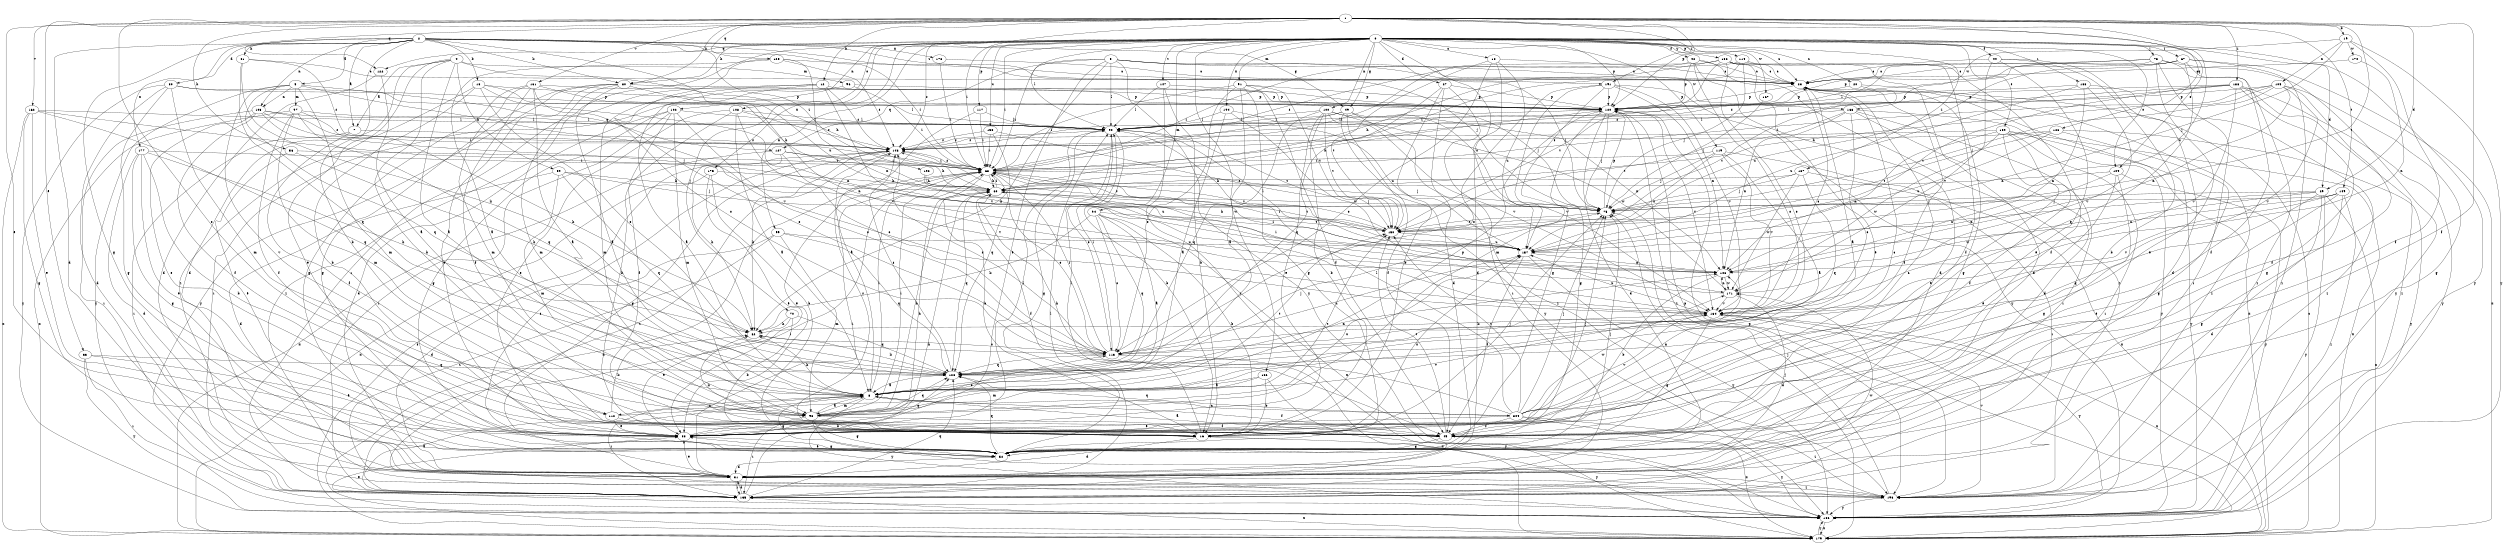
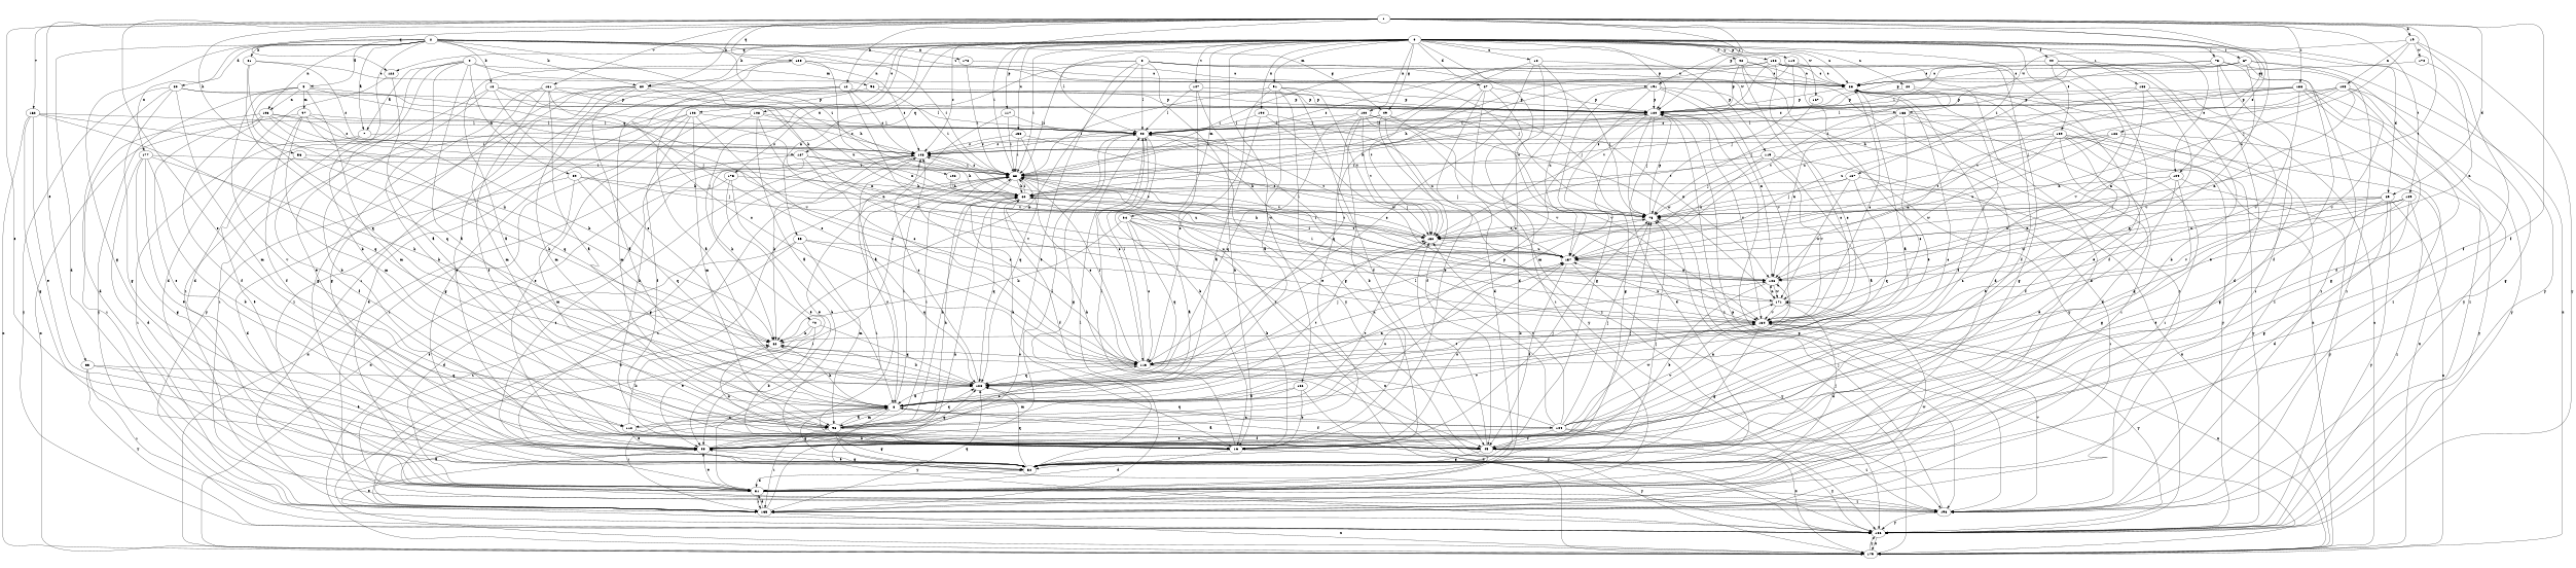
  strict digraph {
    0
    18
    20
    23
    27
    29
    42
    44
    49
    67
    68
    70
    73
    80
    90
    91
    94
    99
    100
    102
    108
    109
    114
    117
    119
    120
    122
    133
    135
    139
    143
    147
    153
    157
    166
    167
    n37 [label=194]
    175
    182
    186
    187
    150
    31
    113
    193
    45
    52
    8
    179
    16
    128
    75
    171
    38
    164
    60
    82
    98
    106
    1
    n61 [label=19]
    12
    33
    56
    112
    125
    126
    149
    161
    162
    188
    191
    168
    105
    170
    2
    5
    7
    13
    30
    81
    103
    177
    178
    192
    127
    97
    3
    4
    59
    96
-   104 [label=804]
+   104
    0 -> 18 [label=c]
    0 -> 20 [label=c]
    0 -> 23 [label=c]
    0 -> 27 [label=d]
    0 -> 29 [label=d]
    0 -> 42 [label=f]
    0 -> 44 [label=f]
    0 -> 49 [label=g]
    0 -> 67 [label=i]
    0 -> 68 [label=i]
    0 -> 70 [label=j]
    0 -> 73 [label=j]
    0 -> 80 [label=k]
    0 -> 90 [label=l]
    0 -> 91 [label=m]
    0 -> 94 [label=m]
    0 -> 99 [label=n]
    0 -> 100 [label=n]
    0 -> 102 [label=n]
    0 -> 108 [label=o]
    0 -> 109 [label=o]
    0 -> 114 [label=p]
    0 -> 117 [label=p]
    0 -> 119 [label=p]
    0 -> 120 [label=p]
    0 -> 122 [label=q]
    0 -> 133 [label=r]
    0 -> 135 [label=r]
    0 -> 139 [label=s]
    0 -> 143 [label=s]
    0 -> 147 [label=t]
    0 -> 153 [label=u]
    0 -> 157 [label=u]
    0 -> 166 [label=w]
    0 -> 167 [label=w]
    0 -> n37 [label=x]
    0 -> 175 [label=x]
    0 -> 182 [label=y]
    0 -> 186 [label=y]
    0 -> 187 [label=z]
    18 -> 23 [label=c]
    18 -> 157 [label=u]
    18 -> 150 [label=t]
    18 -> 31 [label=d]
    18 -> 113 [label=o]
    20 -> 120 [label=p]
    20 -> 150 [label=t]
    20 -> 193 [label=z]
    23 -> 120 [label=p]
    23 -> 45 [label=f]
    23 -> 52 [label=g]
    23 -> 8 [label=a]
    23 -> 179 [label=x]
    27 -> 120 [label=p]
    27 -> 135 [label=r]
    27 -> 31 [label=d]
    27 -> 16 [label=b]
    27 -> 128 [label=q]
    29 -> 157 [label=u]
    29 -> 186 [label=y]
    29 -> 31 [label=d]
    29 -> 179 [label=x]
    29 -> 128 [label=q]
    29 -> 75 [label=j]
    29 -> 171 [label=w]
    42 -> 23 [label=c]
    42 -> 68 [label=i]
    42 -> 120 [label=p]
    42 -> 31 [label=d]
    42 -> 113 [label=o]
    42 -> 193 [label=z]
    44 -> 23 [label=c]
    44 -> 31 [label=d]
    44 -> 16 [label=b]
    44 -> 38 [label=e]
-   44 -> 171 [label=v]
+   44 -> 164 [label=v]
    49 -> 68 [label=i]
    49 -> 90 [label=l]
    49 -> 186 [label=y]
    49 -> 193 [label=z]
    49 -> 45 [label=f]
    49 -> 164 [label=v]
    67 -> 23 [label=c]
    67 -> 120 [label=p]
    67 -> 157 [label=u]
    67 -> 193 [label=z]
    67 -> 45 [label=f]
    67 -> 179 [label=x]
    67 -> 128 [label=q]
    68 -> 143 [label=s]
    68 -> 150 [label=t]
    68 -> 113 [label=o]
    68 -> 179 [label=x]
    68 -> 16 [label=b]
    68 -> 75 [label=j]
    68 -> 38 [label=e]
    68 -> 60 [label=h]
    70 -> 16 [label=b]
    70 -> 128 [label=q]
    70 -> 38 [label=e]
    70 -> 82 [label=k]
    73 -> 23 [label=c]
    73 -> 90 [label=l]
    73 -> 135 [label=r]
    73 -> 143 [label=s]
    73 -> 186 [label=y]
    73 -> 193 [label=z]
    73 -> 38 [label=e]
    80 -> 120 [label=p]
    80 -> 186 [label=y]
    80 -> 52 [label=g]
    80 -> 8 [label=a]
    80 -> 38 [label=e]
    80 -> 164 [label=v]
    80 -> 98 [label=m]
    90 -> 143 [label=s]
    90 -> 150 [label=t]
    90 -> 113 [label=o]
    90 -> 52 [label=g]
    90 -> 16 [label=b]
    91 -> 68 [label=i]
    91 -> 120 [label=p]
    91 -> 150 [label=t]
    91 -> 113 [label=o]
    91 -> 45 [label=f]
    91 -> 52 [label=g]
    91 -> 8 [label=a]
    94 -> 150 [label=t]
    94 -> 113 [label=o]
    94 -> 8 [label=a]
    94 -> 179 [label=x]
    94 -> 16 [label=b]
    94 -> 128 [label=q]
    94 -> 82 [label=k]
    99 -> 157 [label=u]
    99 -> 31 [label=d]
    99 -> 193 [label=z]
    99 -> 128 [label=q]
    99 -> 98 [label=m]
    100 -> 90 [label=l]
    100 -> 150 [label=t]
    100 -> 16 [label=b]
    100 -> 128 [label=q]
    100 -> 171 [label=w]
    100 -> 38 [label=e]
    100 -> 164 [label=v]
    100 -> 106 [label=n]
    102 -> 90 [label=l]
    102 -> 135 [label=r]
    102 -> 31 [label=d]
    102 -> 113 [label=o]
    102 -> 45 [label=f]
    102 -> 52 [label=g]
    102 -> 98 [label=m]
    108 -> 90 [label=l]
    108 -> 143 [label=s]
    108 -> 113 [label=o]
    108 -> 8 [label=a]
    108 -> 16 [label=b]
    108 -> 38 [label=e]
    109 -> 186 [label=y]
    109 -> 52 [label=g]
    109 -> 38 [label=e]
    109 -> 60 [label=h]
    109 -> 106 [label=n]
    114 -> 23 [label=c]
    114 -> 68 [label=i]
    114 -> 143 [label=s]
    114 -> 45 [label=f]
    114 -> 75 [label=j]
    117 -> 68 [label=i]
    117 -> 90 [label=l]
    117 -> 8 [label=a]
    119 -> 68 [label=i]
    119 -> 157 [label=u]
    119 -> 8 [label=a]
    119 -> 179 [label=x]
    119 -> 75 [label=j]
    119 -> 164 [label=v]
    120 -> 90 [label=l]
    120 -> 31 [label=d]
    120 -> 193 [label=z]
    120 -> 52 [label=g]
    120 -> 75 [label=j]
    120 -> 164 [label=v]
    120 -> 60 [label=h]
    122 -> 31 [label=d]
    122 -> 8 [label=a]
    133 -> 120 [label=p]
    133 -> 157 [label=u]
    133 -> 193 [label=z]
    133 -> 164 [label=v]
    133 -> 106 [label=n]
    135 -> 68 [label=i]
    135 -> 90 [label=l]
    135 -> 31 [label=d]
    135 -> 8 [label=a]
    135 -> 179 [label=x]
    135 -> 128 [label=q]
    135 -> 171 [label=w]
    135 -> 60 [label=h]
    139 -> 135 [label=r]
    139 -> 143 [label=s]
    139 -> 186 [label=y]
    139 -> 45 [label=f]
    139 -> 179 [label=x]
    139 -> 171 [label=w]
    139 -> 38 [label=e]
    139 -> 106 [label=n]
    143 -> 68 [label=i]
    143 -> 193 [label=z]
    143 -> 52 [label=g]
    143 -> 82 [label=k]
    147 -> 90 [label=l]
    147 -> 120 [label=p]
    147 -> 135 [label=r]
    147 -> 16 [label=b]
    153 -> 68 [label=i]
    153 -> 143 [label=s]
    153 -> 150 [label=t]
    153 -> 128 [label=q]
    157 -> 68 [label=i]
    157 -> 90 [label=l]
    157 -> 186 [label=y]
    157 -> 45 [label=f]
    157 -> 106 [label=n]
    166 -> 186 [label=y]
    166 -> 8 [label=a]
    166 -> 16 [label=b]
    166 -> 98 [label=m]
    167 -> 75 [label=j]
    n37 -> 90 [label=l]
    n37 -> 157 [label=u]
    n37 -> 8 [label=a]
    n37 -> 171 [label=w]
    175 -> 179 [label=x]
    175 -> 16 [label=b]
    175 -> 38 [label=e]
    175 -> 60 [label=h]
    182 -> 23 [label=c]
    182 -> 68 [label=i]
    182 -> 150 [label=t]
    182 -> 31 [label=d]
    182 -> 113 [label=o]
    182 -> 45 [label=f]
    182 -> 38 [label=e]
    182 -> 60 [label=h]
    186 -> 179 [label=x]
    186 -> 38 [label=e]
    187 -> 135 [label=r]
    187 -> 128 [label=q]
    187 -> 75 [label=j]
    187 -> 171 [label=w]
    187 -> 60 [label=h]
    150 -> 143 [label=s]
    150 -> 157 [label=u]
    150 -> 60 [label=h]
    31 -> 68 [label=i]
    31 -> 135 [label=r]
    31 -> 143 [label=s]
    31 -> 193 [label=z]
    31 -> 38 [label=e]
    113 -> 68 [label=i]
    113 -> 90 [label=l]
    113 -> 143 [label=s]
    113 -> 157 [label=u]
    113 -> 179 [label=x]
    113 -> 128 [label=q]
    193 -> 120 [label=p]
    193 -> 186 [label=y]
    193 -> 75 [label=j]
    193 -> 164 [label=v]
    45 -> 186 [label=y]
    45 -> 150 [label=t]
    45 -> 52 [label=g]
    45 -> 8 [label=a]
    45 -> 75 [label=j]
    45 -> 82 [label=k]
    52 -> 23 [label=c]
    52 -> 31 [label=d]
    52 -> 128 [label=q]
    52 -> 75 [label=j]
    52 -> 38 [label=e]
    8 -> 68 [label=i]
    8 -> 120 [label=p]
    8 -> 135 [label=r]
    8 -> 186 [label=y]
    8 -> 150 [label=t]
    8 -> 45 [label=f]
    8 -> 52 [label=g]
    8 -> 82 [label=k]
    8 -> 98 [label=m]
    8 -> 112 [label=o]
    8 -> 104 [label=n]
    179 -> 23 [label=c]
    179 -> 120 [label=p]
    179 -> 143 [label=s]
    179 -> 186 [label=y]
    179 -> 75 [label=j]
    16 -> 90 [label=l]
    16 -> 143 [label=s]
    16 -> 157 [label=u]
    16 -> 186 [label=y]
    16 -> 31 [label=d]
    16 -> 75 [label=j]
    128 -> 143 [label=s]
    128 -> 8 [label=a]
    128 -> 75 [label=j]
    128 -> 82 [label=k]
    128 -> 106 [label=n]
    75 -> 120 [label=p]
    75 -> 150 [label=t]
    171 -> 68 [label=i]
    171 -> 31 [label=d]
    171 -> 164 [label=v]
    171 -> 106 [label=n]
    38 -> 90 [label=l]
    38 -> 52 [label=g]
    38 -> 128 [label=q]
    38 -> 60 [label=h]
    164 -> 23 [label=c]
    164 -> 157 [label=u]
    164 -> 186 [label=y]
    164 -> 52 [label=g]
    164 -> 179 [label=x]
    164 -> 82 [label=k]
    60 -> 68 [label=i]
    60 -> 150 [label=t]
    60 -> 45 [label=f]
    60 -> 128 [label=q]
    60 -> 75 [label=j]
    82 -> 113 [label=o]
    98 -> 68 [label=i]
    98 -> 135 [label=r]
    98 -> 157 [label=u]
    98 -> 150 [label=t]
    98 -> 113 [label=o]
    98 -> 193 [label=z]
    98 -> 45 [label=f]
    98 -> 52 [label=g]
    98 -> 8 [label=a]
    98 -> 128 [label=q]
    98 -> 60 [label=h]
    106 -> 68 [label=i]
    106 -> 16 [label=b]
    106 -> 171 [label=w]
    1 -> 29 [label=d]
    1 -> 68 [label=i]
    1 -> 80 [label=k]
    1 -> 109 [label=o]
    1 -> 120 [label=p]
    1 -> 122 [label=q]
    1 -> 157 [label=u]
    1 -> 150 [label=t]
    1 -> 45 [label=f]
    1 -> 38 [label=e]
    1 -> n61 [label=b]
    1 -> 12 [label=b]
    1 -> 33 [label=e]
    1 -> 56 [label=h]
    1 -> 112 [label=o]
    1 -> 125 [label=q]
    1 -> 126 [label=q]
    1 -> 149 [label=t]
    1 -> 161 [label=v]
    1 -> 162 [label=v]
    1 -> 188 [label=z]
    1 -> 191 [label=z]
    n61 -> 186 [label=y]
    n61 -> 45 [label=f]
    n61 -> 75 [label=j]
    n61 -> 168 [label=w]
    n61 -> 105 [label=n]
    n61 -> 170 [label=w]
    12 -> 120 [label=p]
    12 -> 143 [label=s]
    12 -> 193 [label=z]
    12 -> 8 [label=a]
    12 -> 164 [label=v]
    12 -> 98 [label=m]
    33 -> 135 [label=r]
    33 -> 186 [label=y]
    33 -> 128 [label=q]
    33 -> 38 [label=e]
    56 -> 68 [label=i]
    56 -> 38 [label=e]
    56 -> 82 [label=k]
    112 -> 16 [label=b]
    112 -> 38 [label=e]
    112 -> 164 [label=v]
    112 -> 82 [label=k]
    125 -> 23 [label=c]
    125 -> 143 [label=s]
    125 -> 113 [label=o]
    125 -> 8 [label=a]
    125 -> 106 [label=n]
    126 -> 143 [label=s]
    126 -> 157 [label=u]
    126 -> 186 [label=y]
    126 -> 150 [label=t]
    126 -> 52 [label=g]
    149 -> 157 [label=u]
    149 -> 193 [label=z]
    149 -> 52 [label=g]
    149 -> 75 [label=j]
    149 -> 38 [label=e]
    149 -> 164 [label=v]
    161 -> 120 [label=p]
    161 -> 113 [label=o]
    161 -> 45 [label=f]
    161 -> 52 [label=g]
    161 -> 8 [label=a]
    161 -> 75 [label=j]
    161 -> 98 [label=m]
    162 -> 90 [label=l]
    162 -> 52 [label=g]
    162 -> 179 [label=x]
    162 -> 128 [label=q]
    162 -> 38 [label=e]
    162 -> 106 [label=n]
    188 -> 90 [label=l]
    188 -> 120 [label=p]
    188 -> 143 [label=s]
    188 -> 186 [label=y]
    188 -> 150 [label=t]
    188 -> 193 [label=z]
    188 -> 52 [label=g]
    188 -> 164 [label=v]
    191 -> 120 [label=p]
    191 -> 186 [label=y]
    191 -> 113 [label=o]
    191 -> 52 [label=g]
    191 -> 164 [label=v]
    191 -> 98 [label=m]
    191 -> 106 [label=n]
    168 -> 90 [label=l]
    168 -> 135 [label=r]
    168 -> 186 [label=y]
    168 -> 150 [label=t]
    168 -> 31 [label=d]
    168 -> 113 [label=o]
    168 -> 106 [label=n]
    105 -> 68 [label=i]
    105 -> 120 [label=p]
    105 -> 45 [label=f]
    105 -> 52 [label=g]
    105 -> 75 [label=j]
    105 -> 164 [label=v]
    105 -> 60 [label=h]
    105 -> 106 [label=n]
    170 -> 23 [label=c]
    170 -> 106 [label=n]
    2 -> 49 [label=g]
    2 -> 68 [label=i]
    2 -> 80 [label=k]
    2 -> 157 [label=u]
    2 -> 31 [label=d]
    2 -> 52 [label=g]
    2 -> 16 [label=b]
    2 -> 75 [label=j]
    2 -> 191 [label=z]
    2 -> 5 [label=a]
    2 -> 7 [label=a]
    2 -> 13 [label=b]
    2 -> 30 [label=d]
    2 -> 81 [label=k]
    2 -> 103 [label=n]
    2 -> 177 [label=x]
    2 -> 178 [label=x]
    2 -> 192 [label=z]
    5 -> 186 [label=y]
    5 -> 128 [label=q]
    5 -> 164 [label=v]
    5 -> 98 [label=m]
    5 -> 112 [label=v]
    5 -> 103 [label=n]
    5 -> 127 [label=q]
    5 -> 97 [label=m]
    7 -> 135 [label=r]
    7 -> 143 [label=s]
    7 -> 45 [label=f]
    13 -> 120 [label=p]
    13 -> 113 [label=o]
    13 -> 16 [label=b]
    13 -> 38 [label=e]
    13 -> 60 [label=h]
    13 -> 106 [label=n]
    30 -> 90 [label=l]
    30 -> 120 [label=p]
    30 -> 186 [label=y]
    30 -> 31 [label=d]
    30 -> 52 [label=g]
    30 -> 98 [label=m]
    81 -> 23 [label=c]
    81 -> 143 [label=s]
    81 -> 128 [label=q]
    81 -> 82 [label=k]
    103 -> 68 [label=i]
    103 -> 90 [label=l]
    103 -> 135 [label=r]
    103 -> 143 [label=s]
    103 -> 45 [label=f]
    103 -> 75 [label=j]
    103 -> 38 [label=e]
    177 -> 68 [label=i]
    177 -> 31 [label=d]
    177 -> 52 [label=g]
    177 -> 16 [label=b]
    177 -> 38 [label=e]
    177 -> 82 [label=k]
    178 -> 23 [label=c]
    178 -> 68 [label=i]
    192 -> 157 [label=u]
    192 -> 60 [label=h]
    127 -> 68 [label=i]
    127 -> 179 [label=x]
    127 -> 164 [label=v]
    127 -> 60 [label=h]
    127 -> 82 [label=k]
    97 -> 90 [label=l]
    97 -> 45 [label=f]
    97 -> 179 [label=x]
    97 -> 128 [label=q]
    97 -> 82 [label=k]
    97 -> 98 [label=m]
    3 -> 23 [label=c]
    3 -> 68 [label=i]
    3 -> 90 [label=l]
    3 -> 186 [label=y]
    3 -> 75 [label=j]
    3 -> 38 [label=e]
    3 -> 82 [label=k]
    3 -> 168 [label=w]
    3 -> 127 [label=q]
    4 -> 31 [label=d]
    4 -> 193 [label=z]
    4 -> 8 [label=a]
    4 -> 16 [label=b]
    4 -> 60 [label=h]
    4 -> 7 [label=a]
    4 -> 59 [label=h]
    4 -> 96 [label=m]
    59 -> 31 [label=d]
    59 -> 128 [label=q]
    59 -> 75 [label=j]
    59 -> 60 [label=h]
    59 -> 98 [label=m]
    96 -> 68 [label=i]
    96 -> 120 [label=p]
    96 -> 135 [label=r]
    104 -> 23 [label=c]
    104 -> 90 [label=l]
    104 -> 150 [label=t]
    104 -> 193 [label=z]
    104 -> 45 [label=f]
    104 -> 179 [label=x]
    104 -> 128 [label=q]
    104 -> 75 [label=j]
    104 -> 171 [label=w]
    104 -> 38 [label=e]
    104 -> 164 [label=v]
    104 -> 60 [label=h]
    104 -> 106 [label=n]
  }
